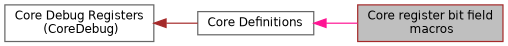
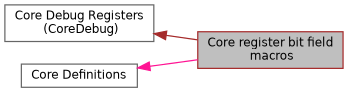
  digraph {
    rankdir=LR
    node [color=gray40 fillcolor=white fontname=Helvetica fontsize=10 shape=box style=filled]
    edge [dir=back fontname=Helvetica fontsize=10 labelfontname=Helvetica labelfontsize=10 shape=plaintext style=solid]
    n1 [height=0.2 label="Core Debug Registers\l (CoreDebug)" width=0.4]
    n2 [color=brown fillcolor=grey75 fontcolor=black height=0.2 label="Core register bit field\l macros" width=0.4]
    n3 [height=0.2 label="Core Definitions" width=0.4]
-   n1 -> n3 [color=brown]
+   n1 -> n2 [color=brown]
    n3 -> n2 [color=deeppink]
  }
